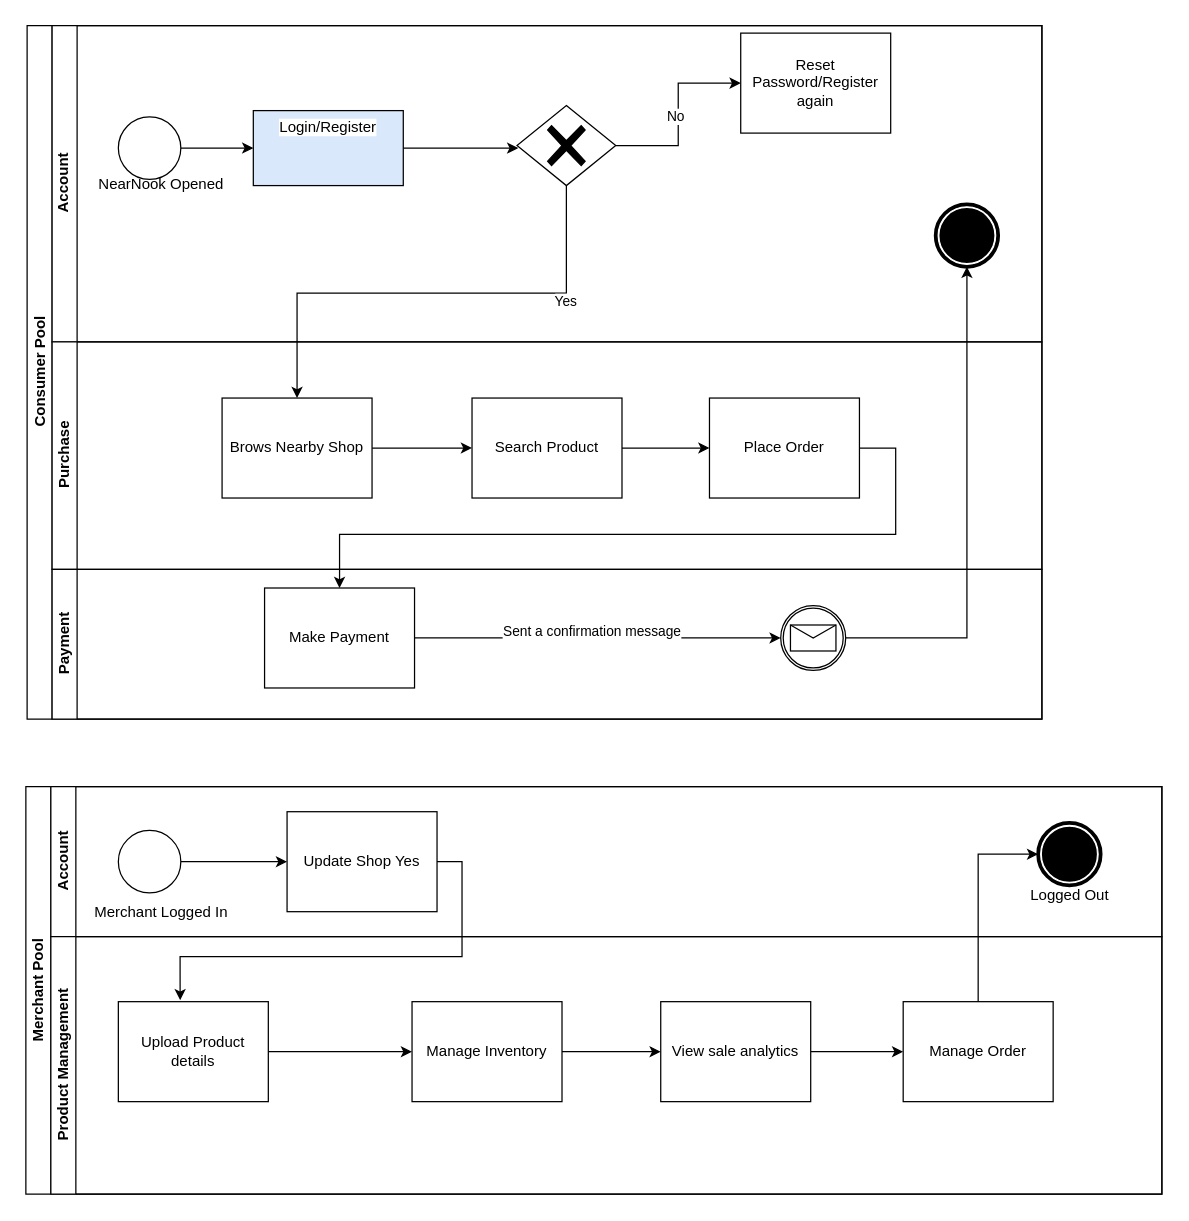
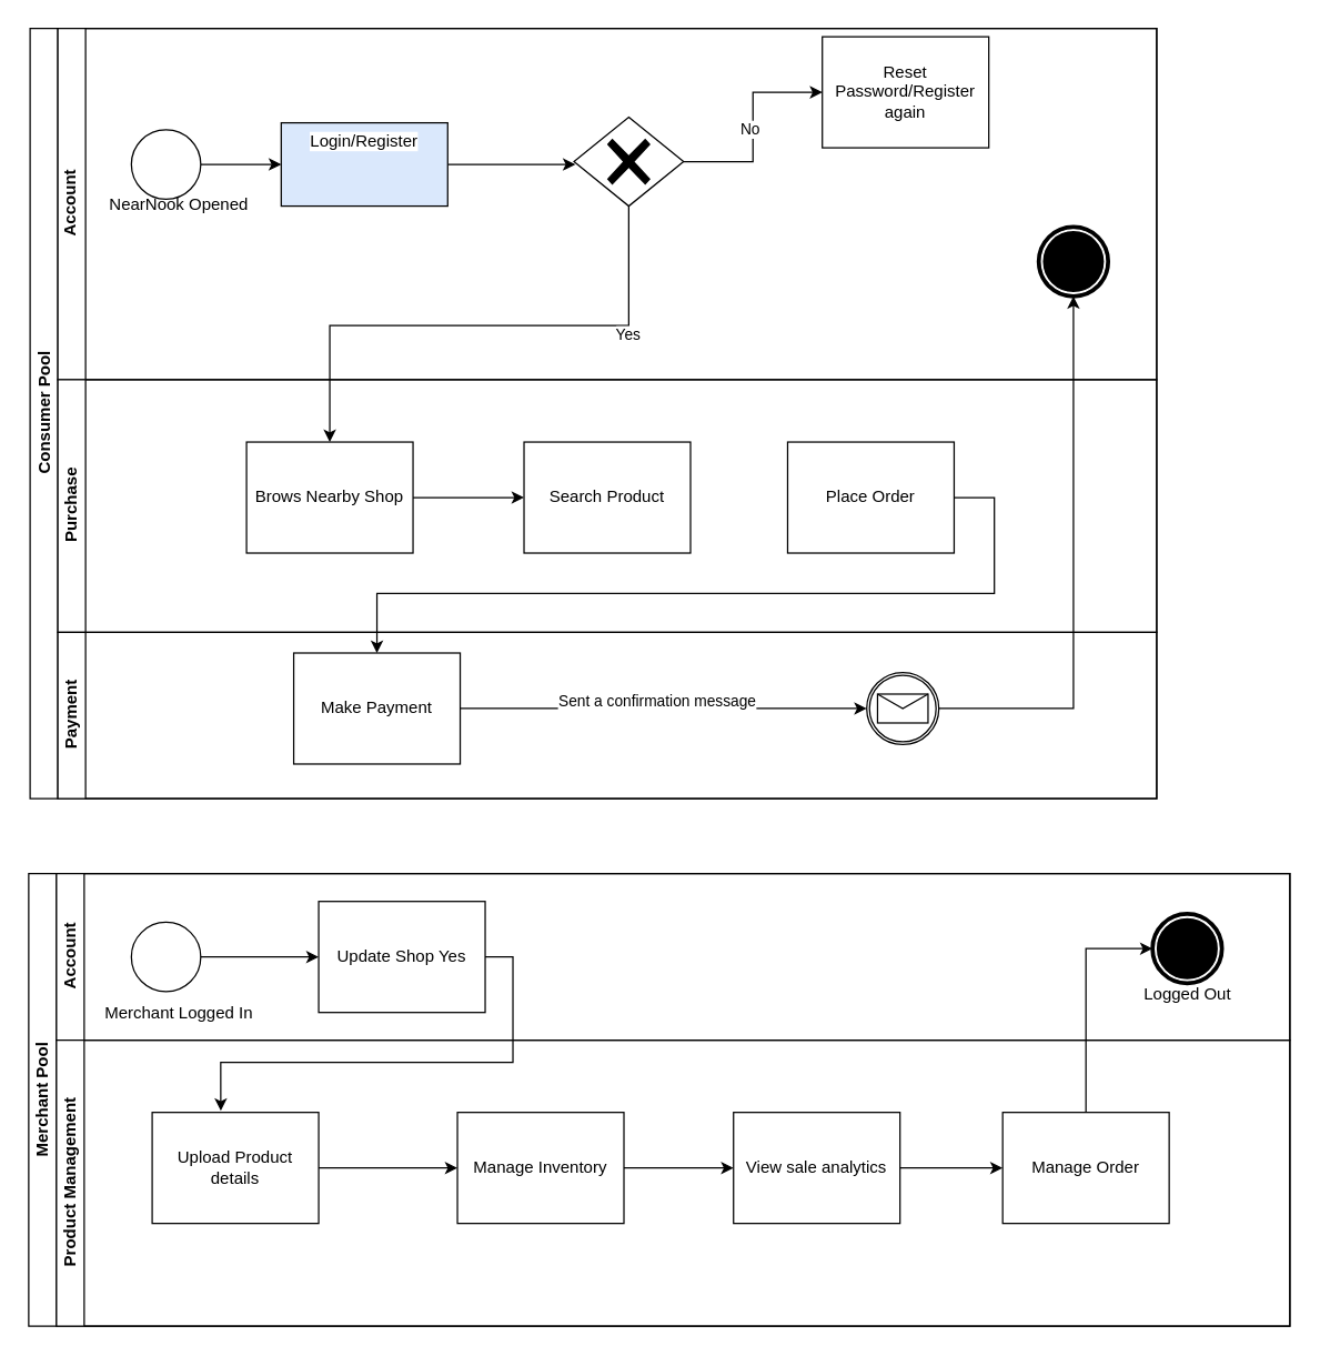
  <mxCell id="0" />
  <mxCell id="1" parent="0" />
  <mxCell id="2" value="Consumer Pool" style="swimlane;html=1;childLayout=stackLayout;resizeParent=1;resizeParentMax=0;horizontal=0;startSize=20;horizontalStack=0;whiteSpace=wrap;" vertex="1" parent="1"><mxGeometry x="21" y="20" width="812" height="555" as="geometry" /></mxCell>
  <mxCell id="3" value="Account" style="swimlane;html=1;startSize=20;horizontal=0;" vertex="1" parent="2"><mxGeometry x="20" width="792" height="253" as="geometry" /></mxCell>
  <mxCell id="4" value="" style="edgeStyle=orthogonalEdgeStyle;rounded=0;orthogonalLoop=1;jettySize=auto;html=1;" edge="1" parent="3" source="5" target="7"><mxGeometry relative="1" as="geometry" /></mxCell>
  <mxCell id="5" value="" style="points=[[0.145,0.145,0],[0.5,0,0],[0.855,0.145,0],[1,0.5,0],[0.855,0.855,0],[0.5,1,0],[0.145,0.855,0],[0,0.5,0]];shape=mxgraph.bpmn.event;html=1;verticalLabelPosition=bottom;labelBackgroundColor=#ffffff;verticalAlign=top;align=center;perimeter=ellipsePerimeter;outlineConnect=0;aspect=fixed;outline=standard;symbol=general;" vertex="1" parent="3"><mxGeometry x="53" y="73" width="50" height="50" as="geometry" /></mxCell>
  <mxCell id="6" value="" style="edgeStyle=orthogonalEdgeStyle;rounded=0;orthogonalLoop=1;jettySize=auto;html=1;" edge="1" parent="3" source="7"><mxGeometry relative="1" as="geometry"><mxPoint x="373" y="98" as="targetPoint" /></mxGeometry></mxCell>
  <mxCell id="7" value="Login/Register" style="whiteSpace=wrap;html=1;verticalAlign=top;labelBackgroundColor=#ffffff;fillColor=#dae8fc;" vertex="1" parent="3"><mxGeometry x="161" y="68" width="120" height="60" as="geometry" /></mxCell>
  <mxCell id="8" value="" style="points=[[0.25,0.25,0],[0.5,0,0],[0.75,0.25,0],[1,0.5,0],[0.75,0.75,0],[0.5,1,0],[0.25,0.75,0],[0,0.5,0]];shape=mxgraph.bpmn.gateway2;html=1;verticalLabelPosition=bottom;labelBackgroundColor=#ffffff;verticalAlign=top;align=center;perimeter=rhombusPerimeter;outlineConnect=0;outline=none;symbol=none;gwType=exclusive;" vertex="1" parent="3"><mxGeometry x="372" y="64" width="79" height="64" as="geometry" /></mxCell>
  <mxCell id="9" value="NearNook Opened" style="text;html=1;align=center;verticalAlign=middle;resizable=0;points=[];autosize=1;strokeColor=none;fillColor=none;" vertex="1" parent="3"><mxGeometry x="28" y="113.5" width="118" height="26" as="geometry" /></mxCell>
  <mxCell id="10" value="Reset Password/Register again" style="points=[[0.25,0,0],[0.5,0,0],[0.75,0,0],[1,0.25,0],[1,0.5,0],[1,0.75,0],[0.75,1,0],[0.5,1,0],[0.25,1,0],[0,0.75,0],[0,0.5,0],[0,0.25,0]];shape=mxgraph.bpmn.task2;whiteSpace=wrap;rectStyle=rounded;size=10;html=1;container=1;expand=0;collapsible=0;taskMarker=abstract;" vertex="1" parent="3"><mxGeometry x="551" y="6" width="120" height="80" as="geometry" /></mxCell>
  <mxCell id="11" style="edgeStyle=orthogonalEdgeStyle;rounded=0;orthogonalLoop=1;jettySize=auto;html=1;" edge="1" parent="3" source="8" target="10"><mxGeometry relative="1" as="geometry"><mxPoint x="585" y="96" as="targetPoint" /></mxGeometry></mxCell>
  <mxCell id="12" value="No" style="edgeLabel;html=1;align=center;verticalAlign=middle;resizable=0;points=[];" vertex="1" connectable="0" parent="11"><mxGeometry x="-0.018" y="3" relative="1" as="geometry"><mxPoint as="offset" /></mxGeometry></mxCell>
  <mxCell id="13" value="" style="points=[[0.145,0.145,0],[0.5,0,0],[0.855,0.145,0],[1,0.5,0],[0.855,0.855,0],[0.5,1,0],[0.145,0.855,0],[0,0.5,0]];shape=mxgraph.bpmn.event;html=1;verticalLabelPosition=bottom;labelBackgroundColor=#ffffff;verticalAlign=top;align=center;perimeter=ellipsePerimeter;outlineConnect=0;aspect=fixed;outline=end;symbol=terminate;" vertex="1" parent="3"><mxGeometry x="707" y="143" width="50" height="50" as="geometry" /></mxCell>
  <mxCell id="14" value="Purchase" style="swimlane;html=1;startSize=20;horizontal=0;" vertex="1" parent="2"><mxGeometry x="20" y="253" width="792" height="182" as="geometry" /></mxCell>
  <mxCell id="15" value="" style="edgeStyle=orthogonalEdgeStyle;rounded=0;orthogonalLoop=1;jettySize=auto;html=1;" edge="1" parent="14" source="16" target="17"><mxGeometry relative="1" as="geometry" /></mxCell>
  <mxCell id="16" value="Brows Nearby Shop" style="points=[[0.25,0,0],[0.5,0,0],[0.75,0,0],[1,0.25,0],[1,0.5,0],[1,0.75,0],[0.75,1,0],[0.5,1,0],[0.25,1,0],[0,0.75,0],[0,0.5,0],[0,0.25,0]];shape=mxgraph.bpmn.task2;whiteSpace=wrap;rectStyle=rounded;size=10;html=1;container=1;expand=0;collapsible=0;taskMarker=abstract;" vertex="1" parent="14"><mxGeometry x="136" y="45" width="120" height="80" as="geometry" /></mxCell>
  <mxCell id="17" value="Search Product" style="points=[[0.25,0,0],[0.5,0,0],[0.75,0,0],[1,0.25,0],[1,0.5,0],[1,0.75,0],[0.75,1,0],[0.5,1,0],[0.25,1,0],[0,0.75,0],[0,0.5,0],[0,0.25,0]];shape=mxgraph.bpmn.task2;whiteSpace=wrap;rectStyle=rounded;size=10;html=1;container=1;expand=0;collapsible=0;taskMarker=abstract;" vertex="1" parent="14"><mxGeometry x="336" y="45" width="120" height="80" as="geometry" /></mxCell>
- <mxCell id="18" value="" style="edgeStyle=orthogonalEdgeStyle;rounded=0;orthogonalLoop=1;jettySize=auto;html=1;" edge="1" parent="14" source="17" target="19"><mxGeometry relative="1" as="geometry"><mxPoint x="515" y="347" as="sourcePoint" /><mxPoint x="728" y="350" as="targetPoint" /></mxGeometry></mxCell>
  <mxCell id="19" value="Place Order" style="points=[[0.25,0,0],[0.5,0,0],[0.75,0,0],[1,0.25,0],[1,0.5,0],[1,0.75,0],[0.75,1,0],[0.5,1,0],[0.25,1,0],[0,0.75,0],[0,0.5,0],[0,0.25,0]];shape=mxgraph.bpmn.task2;whiteSpace=wrap;rectStyle=rounded;size=10;html=1;container=1;expand=0;collapsible=0;taskMarker=abstract;" vertex="1" parent="14"><mxGeometry x="526" y="45" width="120" height="80" as="geometry" /></mxCell>
  <mxCell id="20" value="Payment" style="swimlane;html=1;startSize=20;horizontal=0;" vertex="1" parent="2"><mxGeometry x="20" y="435" width="792" height="120" as="geometry" /></mxCell>
  <mxCell id="21" value="Make Payment" style="points=[[0.25,0,0],[0.5,0,0],[0.75,0,0],[1,0.25,0],[1,0.5,0],[1,0.75,0],[0.75,1,0],[0.5,1,0],[0.25,1,0],[0,0.75,0],[0,0.5,0],[0,0.25,0]];shape=mxgraph.bpmn.task2;whiteSpace=wrap;rectStyle=rounded;size=10;html=1;container=1;expand=0;collapsible=0;taskMarker=abstract;" vertex="1" parent="20"><mxGeometry x="170" y="15" width="120" height="80" as="geometry" /></mxCell>
  <mxCell id="22" value="" style="points=[[0.145,0.145,0],[0.5,0,0],[0.855,0.145,0],[1,0.5,0],[0.855,0.855,0],[0.5,1,0],[0.145,0.855,0],[0,0.5,0]];shape=mxgraph.bpmn.event;html=1;verticalLabelPosition=bottom;labelBackgroundColor=#ffffff;verticalAlign=top;align=center;perimeter=ellipsePerimeter;outlineConnect=0;aspect=fixed;outline=catching;symbol=message;" vertex="1" parent="20"><mxGeometry x="583" y="29" width="52" height="52" as="geometry" /></mxCell>
  <mxCell id="23" style="edgeStyle=orthogonalEdgeStyle;rounded=0;orthogonalLoop=1;jettySize=auto;html=1;entryX=0;entryY=0.5;entryDx=0;entryDy=0;entryPerimeter=0;" edge="1" parent="20" source="21" target="22"><mxGeometry relative="1" as="geometry" /></mxCell>
  <mxCell id="24" value="Sent a confirmation message" style="edgeLabel;html=1;align=center;verticalAlign=middle;resizable=0;points=[];" vertex="1" connectable="0" parent="23"><mxGeometry x="-0.04" y="6" relative="1" as="geometry"><mxPoint as="offset" /></mxGeometry></mxCell>
  <mxCell id="25" style="edgeStyle=orthogonalEdgeStyle;rounded=0;orthogonalLoop=1;jettySize=auto;html=1;entryX=0.5;entryY=0;entryDx=0;entryDy=0;entryPerimeter=0;" edge="1" parent="2" source="8" target="16"><mxGeometry relative="1" as="geometry"><mxPoint x="391" y="211" as="targetPoint" /><Array as="points"><mxPoint x="431" y="214" /><mxPoint x="216" y="214" /></Array></mxGeometry></mxCell>
  <mxCell id="26" value="Yes" style="edgeLabel;html=1;align=center;verticalAlign=middle;resizable=0;points=[];" vertex="1" connectable="0" parent="25"><mxGeometry x="-0.549" y="5" relative="1" as="geometry"><mxPoint y="1" as="offset" /></mxGeometry></mxCell>
  <mxCell id="27" value="" style="edgeStyle=orthogonalEdgeStyle;rounded=0;orthogonalLoop=1;jettySize=auto;html=1;entryX=0.5;entryY=0;entryDx=0;entryDy=0;entryPerimeter=0;" edge="1" parent="2" source="19" target="21"><mxGeometry relative="1" as="geometry"><mxPoint x="705" y="338" as="targetPoint" /><Array as="points"><mxPoint x="695" y="338" /><mxPoint x="695" y="407" /><mxPoint x="250" y="407" /></Array></mxGeometry></mxCell>
  <mxCell id="28" style="edgeStyle=orthogonalEdgeStyle;rounded=0;orthogonalLoop=1;jettySize=auto;html=1;" edge="1" parent="2" source="22" target="13"><mxGeometry relative="1" as="geometry"><mxPoint x="733" y="155" as="targetPoint" /></mxGeometry></mxCell>
  <mxCell id="29" value="Merchant Pool" style="swimlane;html=1;childLayout=stackLayout;resizeParent=1;resizeParentMax=0;horizontal=0;startSize=20;horizontalStack=0;whiteSpace=wrap;" vertex="1" parent="1"><mxGeometry x="20" y="629" width="909" height="326" as="geometry" /></mxCell>
  <mxCell id="30" value="Account" style="swimlane;html=1;startSize=20;horizontal=0;" vertex="1" parent="29"><mxGeometry x="20" width="889" height="120" as="geometry" /></mxCell>
  <mxCell id="31" value="" style="points=[[0.145,0.145,0],[0.5,0,0],[0.855,0.145,0],[1,0.5,0],[0.855,0.855,0],[0.5,1,0],[0.145,0.855,0],[0,0.5,0]];shape=mxgraph.bpmn.event;html=1;verticalLabelPosition=bottom;labelBackgroundColor=#ffffff;verticalAlign=top;align=center;perimeter=ellipsePerimeter;outlineConnect=0;aspect=fixed;outline=standard;symbol=general;" vertex="1" parent="30"><mxGeometry x="54" y="35" width="50" height="50" as="geometry" /></mxCell>
  <mxCell id="32" value="Merchant Logged In" style="text;html=1;align=center;verticalAlign=middle;resizable=0;points=[];autosize=1;strokeColor=none;fillColor=none;" vertex="1" parent="30"><mxGeometry x="25.5" y="88" width="125" height="26" as="geometry" /></mxCell>
  <mxCell id="33" value="Update Shop Yes" style="points=[[0.25,0,0],[0.5,0,0],[0.75,0,0],[1,0.25,0],[1,0.5,0],[1,0.75,0],[0.75,1,0],[0.5,1,0],[0.25,1,0],[0,0.75,0],[0,0.5,0],[0,0.25,0]];shape=mxgraph.bpmn.task2;whiteSpace=wrap;rectStyle=rounded;size=10;html=1;container=1;expand=0;collapsible=0;taskMarker=abstract;" vertex="1" parent="30"><mxGeometry x="189" y="20" width="120" height="80" as="geometry" /></mxCell>
  <mxCell id="34" value="" style="edgeStyle=orthogonalEdgeStyle;rounded=0;orthogonalLoop=1;jettySize=auto;html=1;" edge="1" parent="30" source="31" target="33"><mxGeometry relative="1" as="geometry"><mxPoint x="233" y="63" as="targetPoint" /></mxGeometry></mxCell>
  <mxCell id="35" value="" style="points=[[0.145,0.145,0],[0.5,0,0],[0.855,0.145,0],[1,0.5,0],[0.855,0.855,0],[0.5,1,0],[0.145,0.855,0],[0,0.5,0]];shape=mxgraph.bpmn.event;html=1;verticalLabelPosition=bottom;labelBackgroundColor=#ffffff;verticalAlign=top;align=center;perimeter=ellipsePerimeter;outlineConnect=0;aspect=fixed;outline=end;symbol=terminate;" vertex="1" parent="30"><mxGeometry x="790" y="29" width="50" height="50" as="geometry" /></mxCell>
  <mxCell id="36" value="Logged Out" style="text;html=1;align=center;verticalAlign=middle;resizable=0;points=[];autosize=1;strokeColor=none;fillColor=none;" vertex="1" parent="30"><mxGeometry x="774.5" y="74" width="81" height="26" as="geometry" /></mxCell>
  <mxCell id="37" value="Product Management" style="swimlane;html=1;startSize=20;horizontal=0;" vertex="1" parent="29"><mxGeometry x="20" y="120" width="889" height="206" as="geometry" /></mxCell>
  <mxCell id="38" value="" style="edgeStyle=orthogonalEdgeStyle;rounded=0;orthogonalLoop=1;jettySize=auto;html=1;" edge="1" parent="37" source="39" target="41"><mxGeometry relative="1" as="geometry" /></mxCell>
- <mxCell id="39" value="Upload Product details" style="points=[[0.25,0,0],[0.5,0,0],[0.75,0,0],[1,0.25,0],[1,0.5,0],[1,0.75,0],[0.75,1,0],[0.5,1,0],[0.25,1,0],[0,0.75,0],[0,0.5,0],[0,0.25,0]];shape=mxgraph.bpmn.task2;whiteSpace=wrap;rectStyle=rounded;size=10;html=1;container=1;expand=0;collapsible=0;taskMarker=abstract;" vertex="1" parent="37"><mxGeometry x="54" y="52" width="120" height="80" as="geometry" /></mxCell>
+ <mxCell id="39" value="Upload Product details" style="points=[[0.25,0,0],[0.5,0,0],[0.75,0,0],[1,0.25,0],[1,0.5,0],[1,0.75,0],[0.75,1,0],[0.5,1,0],[0.25,1,0],[0,0.75,0],[0,0.5,0],[0,0.25,0]];shape=mxgraph.bpmn.task2;whiteSpace=wrap;rectStyle=rounded;size=10;html=1;container=1;expand=0;collapsible=0;taskMarker=abstract;" vertex="1" parent="37"><mxGeometry x="69" y="52" width="120" height="80" as="geometry" /></mxCell>
  <mxCell id="40" value="" style="edgeStyle=orthogonalEdgeStyle;rounded=0;orthogonalLoop=1;jettySize=auto;html=1;" edge="1" parent="37" source="41" target="43"><mxGeometry relative="1" as="geometry" /></mxCell>
  <mxCell id="41" value="Manage Inventory" style="points=[[0.25,0,0],[0.5,0,0],[0.75,0,0],[1,0.25,0],[1,0.5,0],[1,0.75,0],[0.75,1,0],[0.5,1,0],[0.25,1,0],[0,0.75,0],[0,0.5,0],[0,0.25,0]];shape=mxgraph.bpmn.task2;whiteSpace=wrap;rectStyle=rounded;size=10;html=1;container=1;expand=0;collapsible=0;taskMarker=abstract;" vertex="1" parent="37"><mxGeometry x="289" y="52" width="120" height="80" as="geometry" /></mxCell>
  <mxCell id="42" value="" style="edgeStyle=orthogonalEdgeStyle;rounded=0;orthogonalLoop=1;jettySize=auto;html=1;" edge="1" parent="37" source="43" target="44"><mxGeometry relative="1" as="geometry" /></mxCell>
  <mxCell id="43" value="View sale analytics" style="points=[[0.25,0,0],[0.5,0,0],[0.75,0,0],[1,0.25,0],[1,0.5,0],[1,0.75,0],[0.75,1,0],[0.5,1,0],[0.25,1,0],[0,0.75,0],[0,0.5,0],[0,0.25,0]];shape=mxgraph.bpmn.task2;whiteSpace=wrap;rectStyle=rounded;size=10;html=1;container=1;expand=0;collapsible=0;taskMarker=abstract;" vertex="1" parent="37"><mxGeometry x="488" y="52" width="120" height="80" as="geometry" /></mxCell>
  <mxCell id="44" value="Manage Order" style="points=[[0.25,0,0],[0.5,0,0],[0.75,0,0],[1,0.25,0],[1,0.5,0],[1,0.75,0],[0.75,1,0],[0.5,1,0],[0.25,1,0],[0,0.75,0],[0,0.5,0],[0,0.25,0]];shape=mxgraph.bpmn.task2;whiteSpace=wrap;rectStyle=rounded;size=10;html=1;container=1;expand=0;collapsible=0;taskMarker=abstract;" vertex="1" parent="37"><mxGeometry x="682" y="52" width="120" height="80" as="geometry" /></mxCell>
  <mxCell id="45" style="edgeStyle=orthogonalEdgeStyle;rounded=0;orthogonalLoop=1;jettySize=auto;html=1;exitX=1;exitY=0.5;exitDx=0;exitDy=0;exitPerimeter=0;entryX=0.412;entryY=-0.015;entryDx=0;entryDy=0;entryPerimeter=0;" edge="1" parent="29" source="33" target="39"><mxGeometry relative="1" as="geometry" /></mxCell>
  <mxCell id="46" style="edgeStyle=orthogonalEdgeStyle;rounded=0;orthogonalLoop=1;jettySize=auto;html=1;entryX=0;entryY=0.5;entryDx=0;entryDy=0;entryPerimeter=0;" edge="1" parent="29" source="44" target="35"><mxGeometry relative="1" as="geometry"><mxPoint x="798" y="60" as="targetPoint" /></mxGeometry></mxCell>
